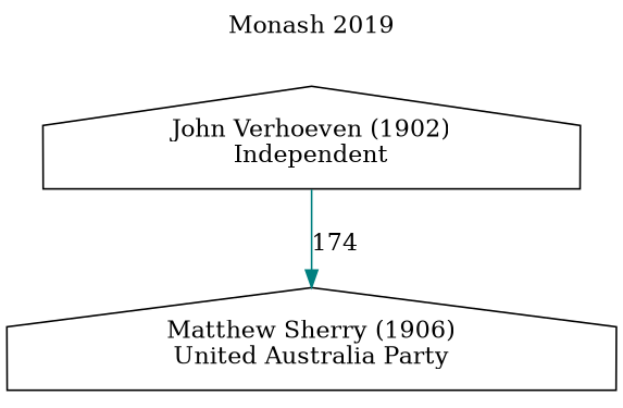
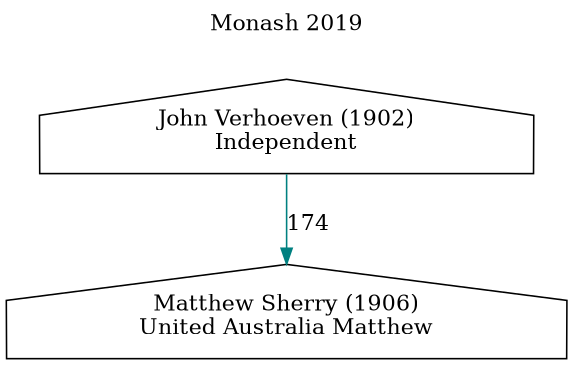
  digraph {
    label="Monash 2019"
    labelloc=t
    mclimit=10
    node [shape=house]
-   n1 [label="Matthew Sherry (1906)\nUnited Australia Party"]
+   n1 [label="Matthew Sherry (1906)\nUnited Australia Matthew"]
    n2 [label="John Verhoeven (1902)\nIndependent"]
    n2 -> n1 [label=174 color=teal arrowhead=normal]
  }
